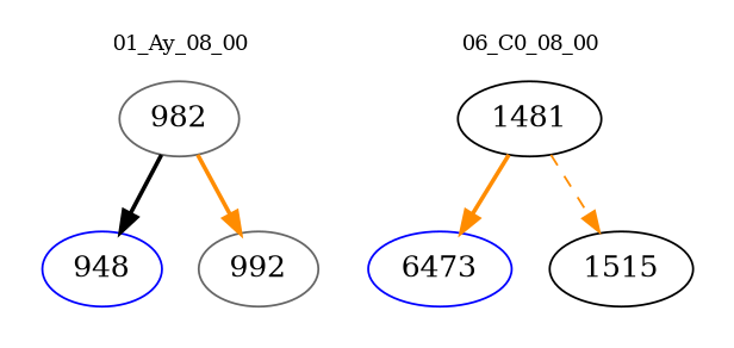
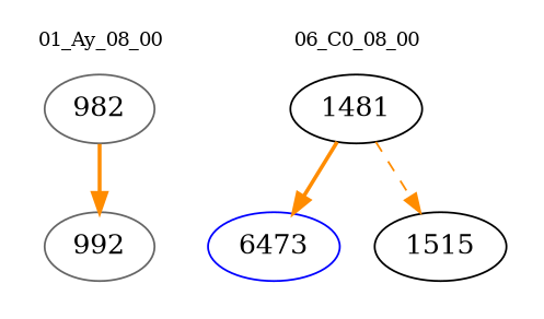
  digraph {
    node [color=gray40]
    edge [color=darkorange style=bold]
    n1 [label=982]
-   n2 [color=blue label=948]
    n3 [label=992]
    n4 [color=black label=1481]
    n5 [color=blue label=6473]
    n6 [color=black label=1515]
    subgraph cluster_1 {
      color=white
      fontsize=10
      label="01_Ay_08_00"
      n1
-     n2
      n3
    }
    subgraph cluster_2 {
      color=white
      fontsize=10
      label="06_C0_08_00"
      n4
      n5
      n6
    }
-   n1 -> n2 [color=black]
    n1 -> n3
    n4 -> n5
    n4 -> n6 [style=dashed]
  }
